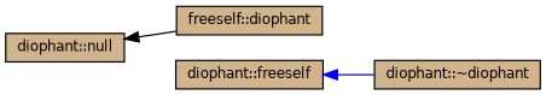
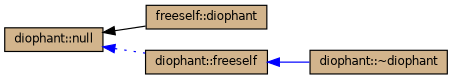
  digraph {
    rankdir=LR
    node [color=black fillcolor=tan fontname=Helvetica fontsize=10 shape=record style=filled]
    edge [color=blue dir=back fontname=Helvetica fontsize=10 labelfontname=Helvetica labelfontsize=10 style=solid]
    n1 [fontcolor=black height=0.2 label="diophant::null" width=0.4]
    n2 [height=0.2 label="freeself::diophant" width=0.4]
    n3 [height=0.2 label="diophant::freeself" width=0.4]
    n4 [height=0.2 label="diophant::~diophant" width=0.4]
    n1 -> n2 [color=black]
+   n1 -> n3 [style=dotted]
    n3 -> n4
  }
